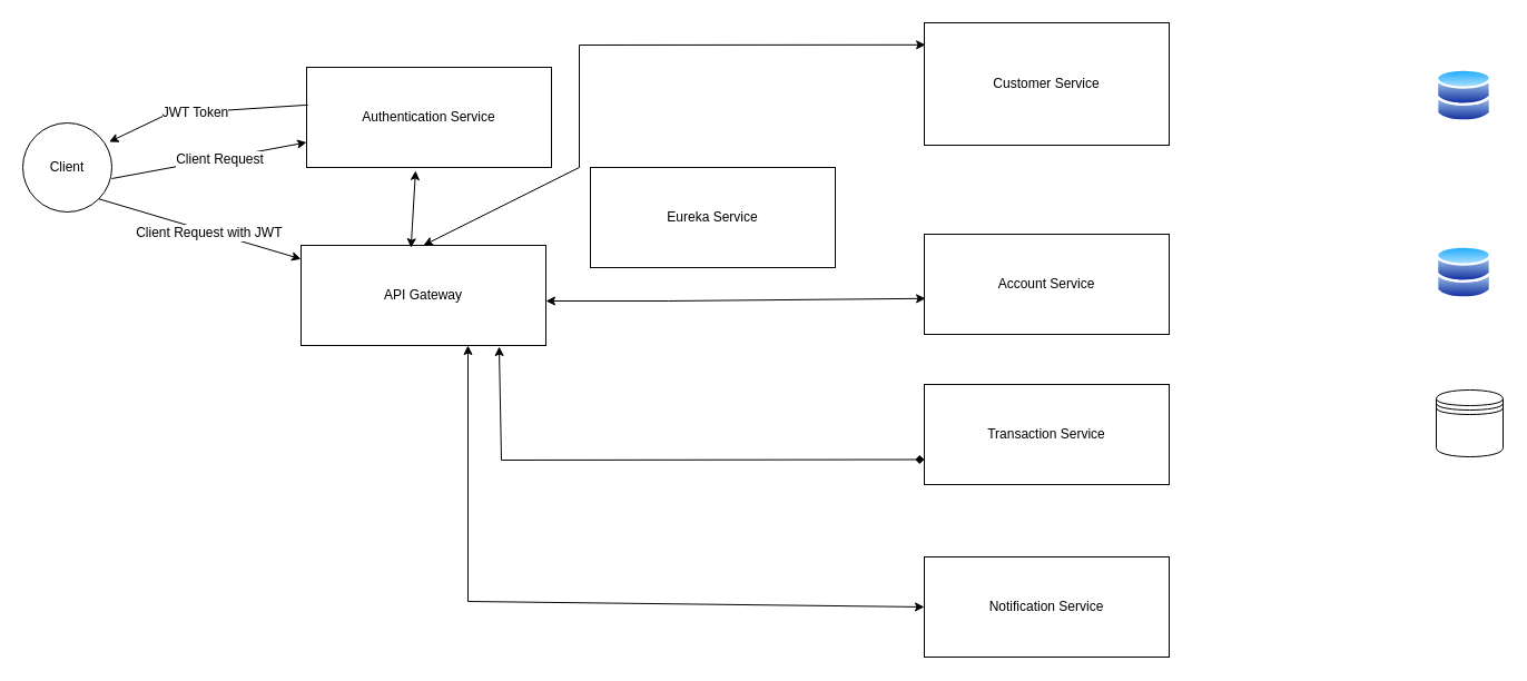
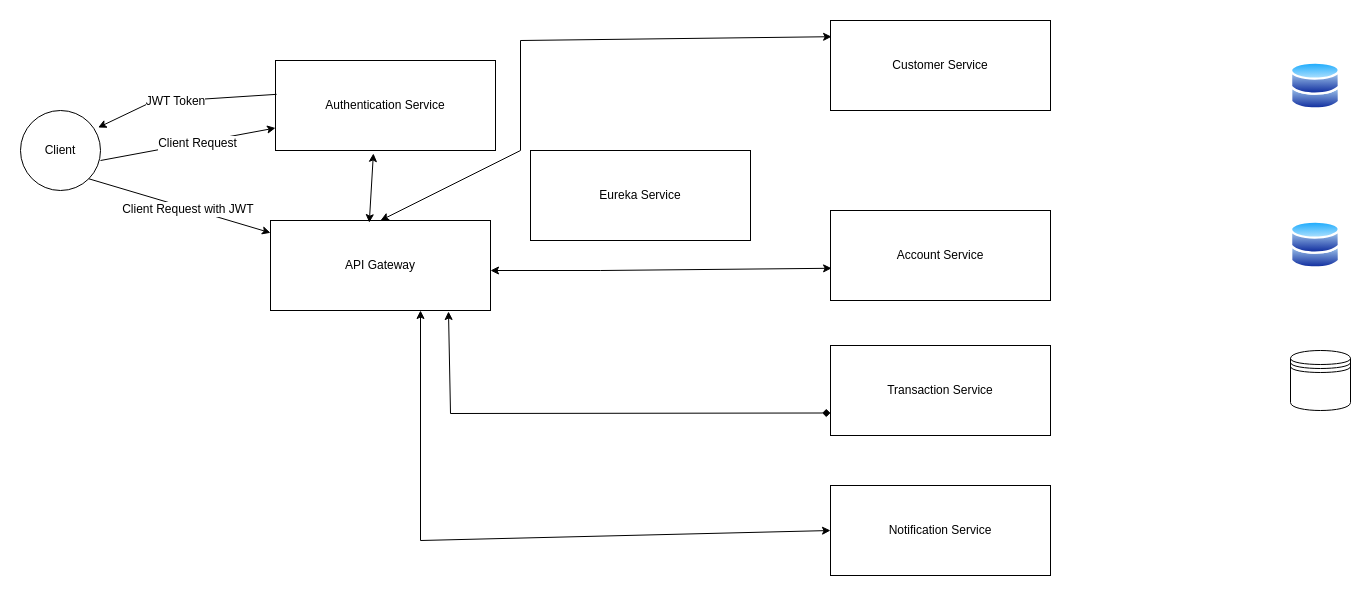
  <mxCell id="0" />
  <mxCell id="1" parent="0" />
  <mxCell id="2" value="Authentication Service" style="rounded=0;whiteSpace=wrap;html=1;" vertex="1" parent="1"><mxGeometry x="275" y="60" width="220" height="90" as="geometry" /></mxCell>
- <mxCell id="3" value="Customer Service" style="rounded=0;whiteSpace=wrap;html=1;" vertex="1" parent="1"><mxGeometry x="830" y="20" width="220" height="110" as="geometry" /></mxCell>
+ <mxCell id="3" value="Customer Service" style="rounded=0;whiteSpace=wrap;html=1;" vertex="1" parent="1"><mxGeometry x="830" y="20" width="220" height="90" as="geometry" /></mxCell>
  <mxCell id="4" value="Transaction Service" style="rounded=0;whiteSpace=wrap;html=1;" vertex="1" parent="1"><mxGeometry x="830" y="345" width="220" height="90" as="geometry" /></mxCell>
  <mxCell id="5" value="API Gateway" style="rounded=0;whiteSpace=wrap;html=1;" vertex="1" parent="1"><mxGeometry x="270" y="220" width="220" height="90" as="geometry" /></mxCell>
  <mxCell id="6" value="Account Service" style="rounded=0;whiteSpace=wrap;html=1;" vertex="1" parent="1"><mxGeometry x="830" y="210" width="220" height="90" as="geometry" /></mxCell>
  <mxCell id="7" value="Eureka Service" style="rounded=0;whiteSpace=wrap;html=1;" vertex="1" parent="1"><mxGeometry x="530" y="150" width="220" height="90" as="geometry" /></mxCell>
- <mxCell id="8" value="Notification Service" style="rounded=0;whiteSpace=wrap;html=1;" vertex="1" parent="1"><mxGeometry x="830" y="500" width="220" height="90" as="geometry" /></mxCell>
+ <mxCell id="8" value="Notification Service" style="rounded=0;whiteSpace=wrap;html=1;" vertex="1" parent="1"><mxGeometry x="830" y="485" width="220" height="90" as="geometry" /></mxCell>
  <mxCell id="9" value="Client" style="ellipse;whiteSpace=wrap;html=1;aspect=fixed;" vertex="1" parent="1"><mxGeometry x="20" y="110" width="80" height="80" as="geometry" /></mxCell>
  <mxCell id="10" value="" style="endArrow=classic;html=1;rounded=0;entryX=0;entryY=0.75;entryDx=0;entryDy=0;" edge="1" parent="1" target="2"><mxGeometry width="50" height="50" relative="1" as="geometry"><mxPoint x="100" y="160" as="sourcePoint" /><mxPoint x="150" y="110" as="targetPoint" /></mxGeometry></mxCell>
  <mxCell id="11" value="&lt;font style=&quot;font-size: 12px;&quot;&gt;Client Request&lt;/font&gt;" style="edgeLabel;html=1;align=center;verticalAlign=middle;resizable=0;points=[];" vertex="1" connectable="0" parent="10"><mxGeometry x="0.104" relative="1" as="geometry"><mxPoint as="offset" /></mxGeometry></mxCell>
  <mxCell id="12" value="" style="endArrow=classic;html=1;rounded=0;entryX=0.97;entryY=0.213;entryDx=0;entryDy=0;entryPerimeter=0;exitX=0.005;exitY=0.376;exitDx=0;exitDy=0;exitPerimeter=0;" edge="1" parent="1" source="2" target="9"><mxGeometry width="50" height="50" relative="1" as="geometry"><mxPoint x="60" y="62" as="sourcePoint" /><mxPoint x="230" y="40" as="targetPoint" /><Array as="points"><mxPoint x="150" y="102" /></Array></mxGeometry></mxCell>
  <mxCell id="13" value="&lt;font style=&quot;font-size: 12px;&quot;&gt;JWT Token&lt;/font&gt;" style="edgeLabel;html=1;align=center;verticalAlign=middle;resizable=0;points=[];" vertex="1" connectable="0" parent="12"><mxGeometry x="0.104" relative="1" as="geometry"><mxPoint as="offset" /></mxGeometry></mxCell>
  <mxCell id="14" value="" style="endArrow=classic;html=1;rounded=0;exitX=1;exitY=1;exitDx=0;exitDy=0;" edge="1" parent="1" source="9" target="5"><mxGeometry width="50" height="50" relative="1" as="geometry"><mxPoint x="110" y="170" as="sourcePoint" /><mxPoint x="280" y="148" as="targetPoint" /></mxGeometry></mxCell>
  <mxCell id="15" value="&lt;font style=&quot;font-size: 12px;&quot;&gt;Client Request with JWT&amp;nbsp;&lt;/font&gt;" style="edgeLabel;html=1;align=center;verticalAlign=middle;resizable=0;points=[];" vertex="1" connectable="0" parent="14"><mxGeometry x="0.104" relative="1" as="geometry"><mxPoint as="offset" /></mxGeometry></mxCell>
  <mxCell id="16" value="" style="endArrow=classic;startArrow=classic;html=1;rounded=0;exitX=0.5;exitY=0;exitDx=0;exitDy=0;entryX=0.005;entryY=0.18;entryDx=0;entryDy=0;entryPerimeter=0;" edge="1" parent="1" source="5" target="3"><mxGeometry width="50" height="50" relative="1" as="geometry"><mxPoint x="550" y="340" as="sourcePoint" /><mxPoint x="600" y="290" as="targetPoint" /><Array as="points"><mxPoint x="520" y="150" /><mxPoint x="520" y="40" /></Array></mxGeometry></mxCell>
  <mxCell id="17" value="" style="endArrow=diamond;startArrow=classic;html=1;rounded=0;entryX=0;entryY=0.75;entryDx=0;entryDy=0;exitX=0.809;exitY=1.011;exitDx=0;exitDy=0;exitPerimeter=0;" edge="1" parent="1" source="5" target="4"><mxGeometry width="50" height="50" relative="1" as="geometry"><mxPoint x="320" y="310" as="sourcePoint" /><mxPoint x="830" y="380" as="targetPoint" /><Array as="points"><mxPoint x="450" y="413" /></Array></mxGeometry></mxCell>
  <mxCell id="18" value="" style="endArrow=classic;startArrow=classic;html=1;rounded=0;entryX=0;entryY=0.5;entryDx=0;entryDy=0;" edge="1" parent="1" target="8"><mxGeometry width="50" height="50" relative="1" as="geometry"><mxPoint x="420" y="310" as="sourcePoint" /><mxPoint x="850" y="145" as="targetPoint" /><Array as="points"><mxPoint x="420" y="540" /></Array></mxGeometry></mxCell>
  <mxCell id="19" value="" style="endArrow=classic;startArrow=classic;html=1;rounded=0;entryX=0.005;entryY=0.642;entryDx=0;entryDy=0;entryPerimeter=0;" edge="1" parent="1" target="6"><mxGeometry width="50" height="50" relative="1" as="geometry"><mxPoint x="490" y="270" as="sourcePoint" /><mxPoint x="860" y="155" as="targetPoint" /><Array as="points"><mxPoint x="600" y="270" /></Array></mxGeometry></mxCell>
  <mxCell id="20" value="" style="image;aspect=fixed;perimeter=ellipsePerimeter;html=1;align=center;shadow=0;dashed=0;spacingTop=3;image=img/lib/active_directory/databases.svg;" vertex="1" parent="1"><mxGeometry x="1290" y="61" width="50" height="49" as="geometry" /></mxCell>
  <mxCell id="21" value="" style="shape=datastore;whiteSpace=wrap;html=1;" vertex="1" parent="1"><mxGeometry x="1290" y="350" width="60" height="60" as="geometry" /></mxCell>
  <mxCell id="22" value="" style="image;aspect=fixed;perimeter=ellipsePerimeter;html=1;align=center;shadow=0;dashed=0;spacingTop=3;image=img/lib/active_directory/databases.svg;" vertex="1" parent="1"><mxGeometry x="1290" y="220" width="50" height="49" as="geometry" /></mxCell>
  <mxCell id="23" value="" style="endArrow=classic;startArrow=classic;html=1;rounded=0;exitX=0.445;exitY=1.033;exitDx=0;exitDy=0;exitPerimeter=0;entryX=0.449;entryY=0.024;entryDx=0;entryDy=0;entryPerimeter=0;" edge="1" parent="1" source="2" target="5"><mxGeometry width="50" height="50" relative="1" as="geometry"><mxPoint x="50" y="420" as="sourcePoint" /><mxPoint x="100" y="370" as="targetPoint" /></mxGeometry></mxCell>
